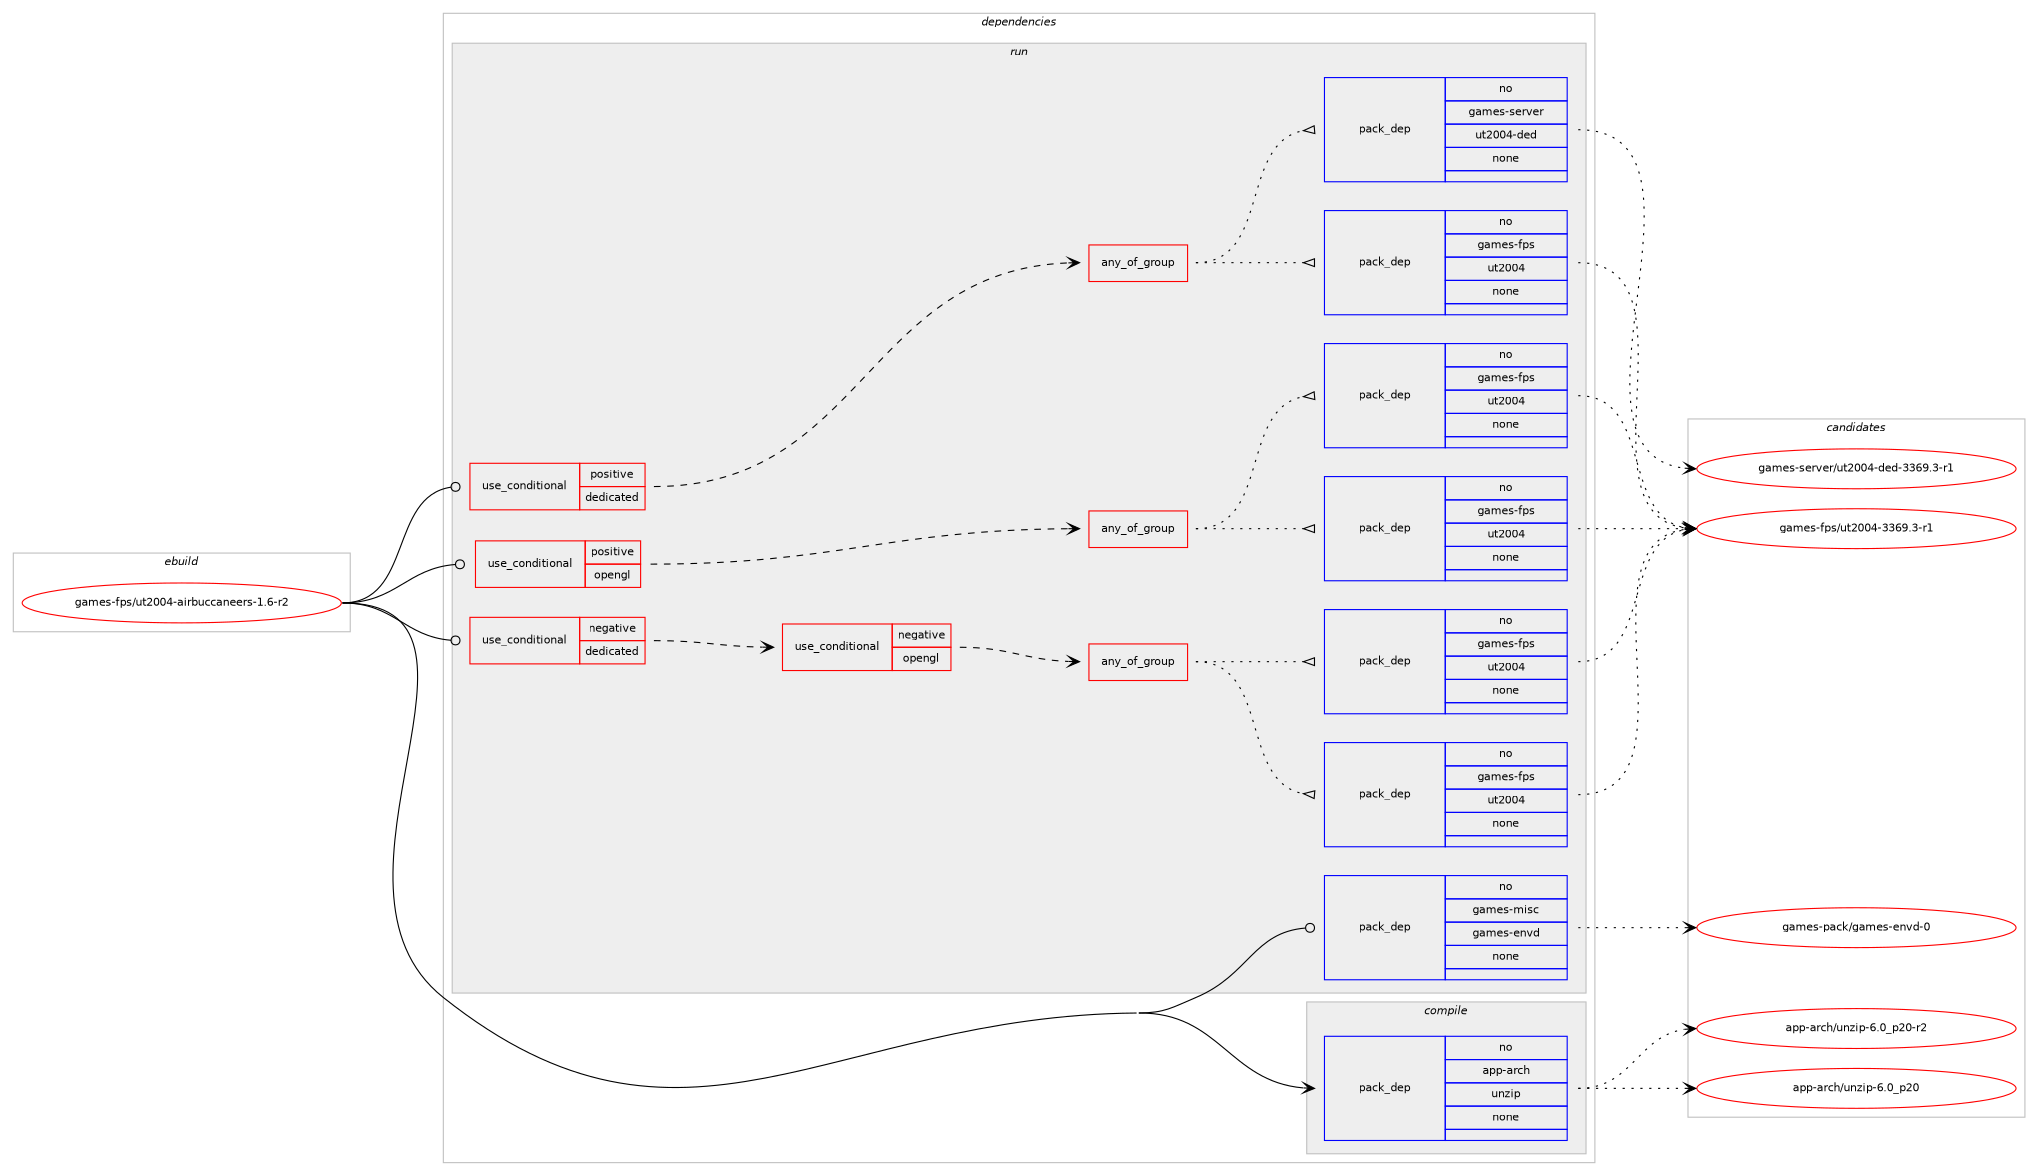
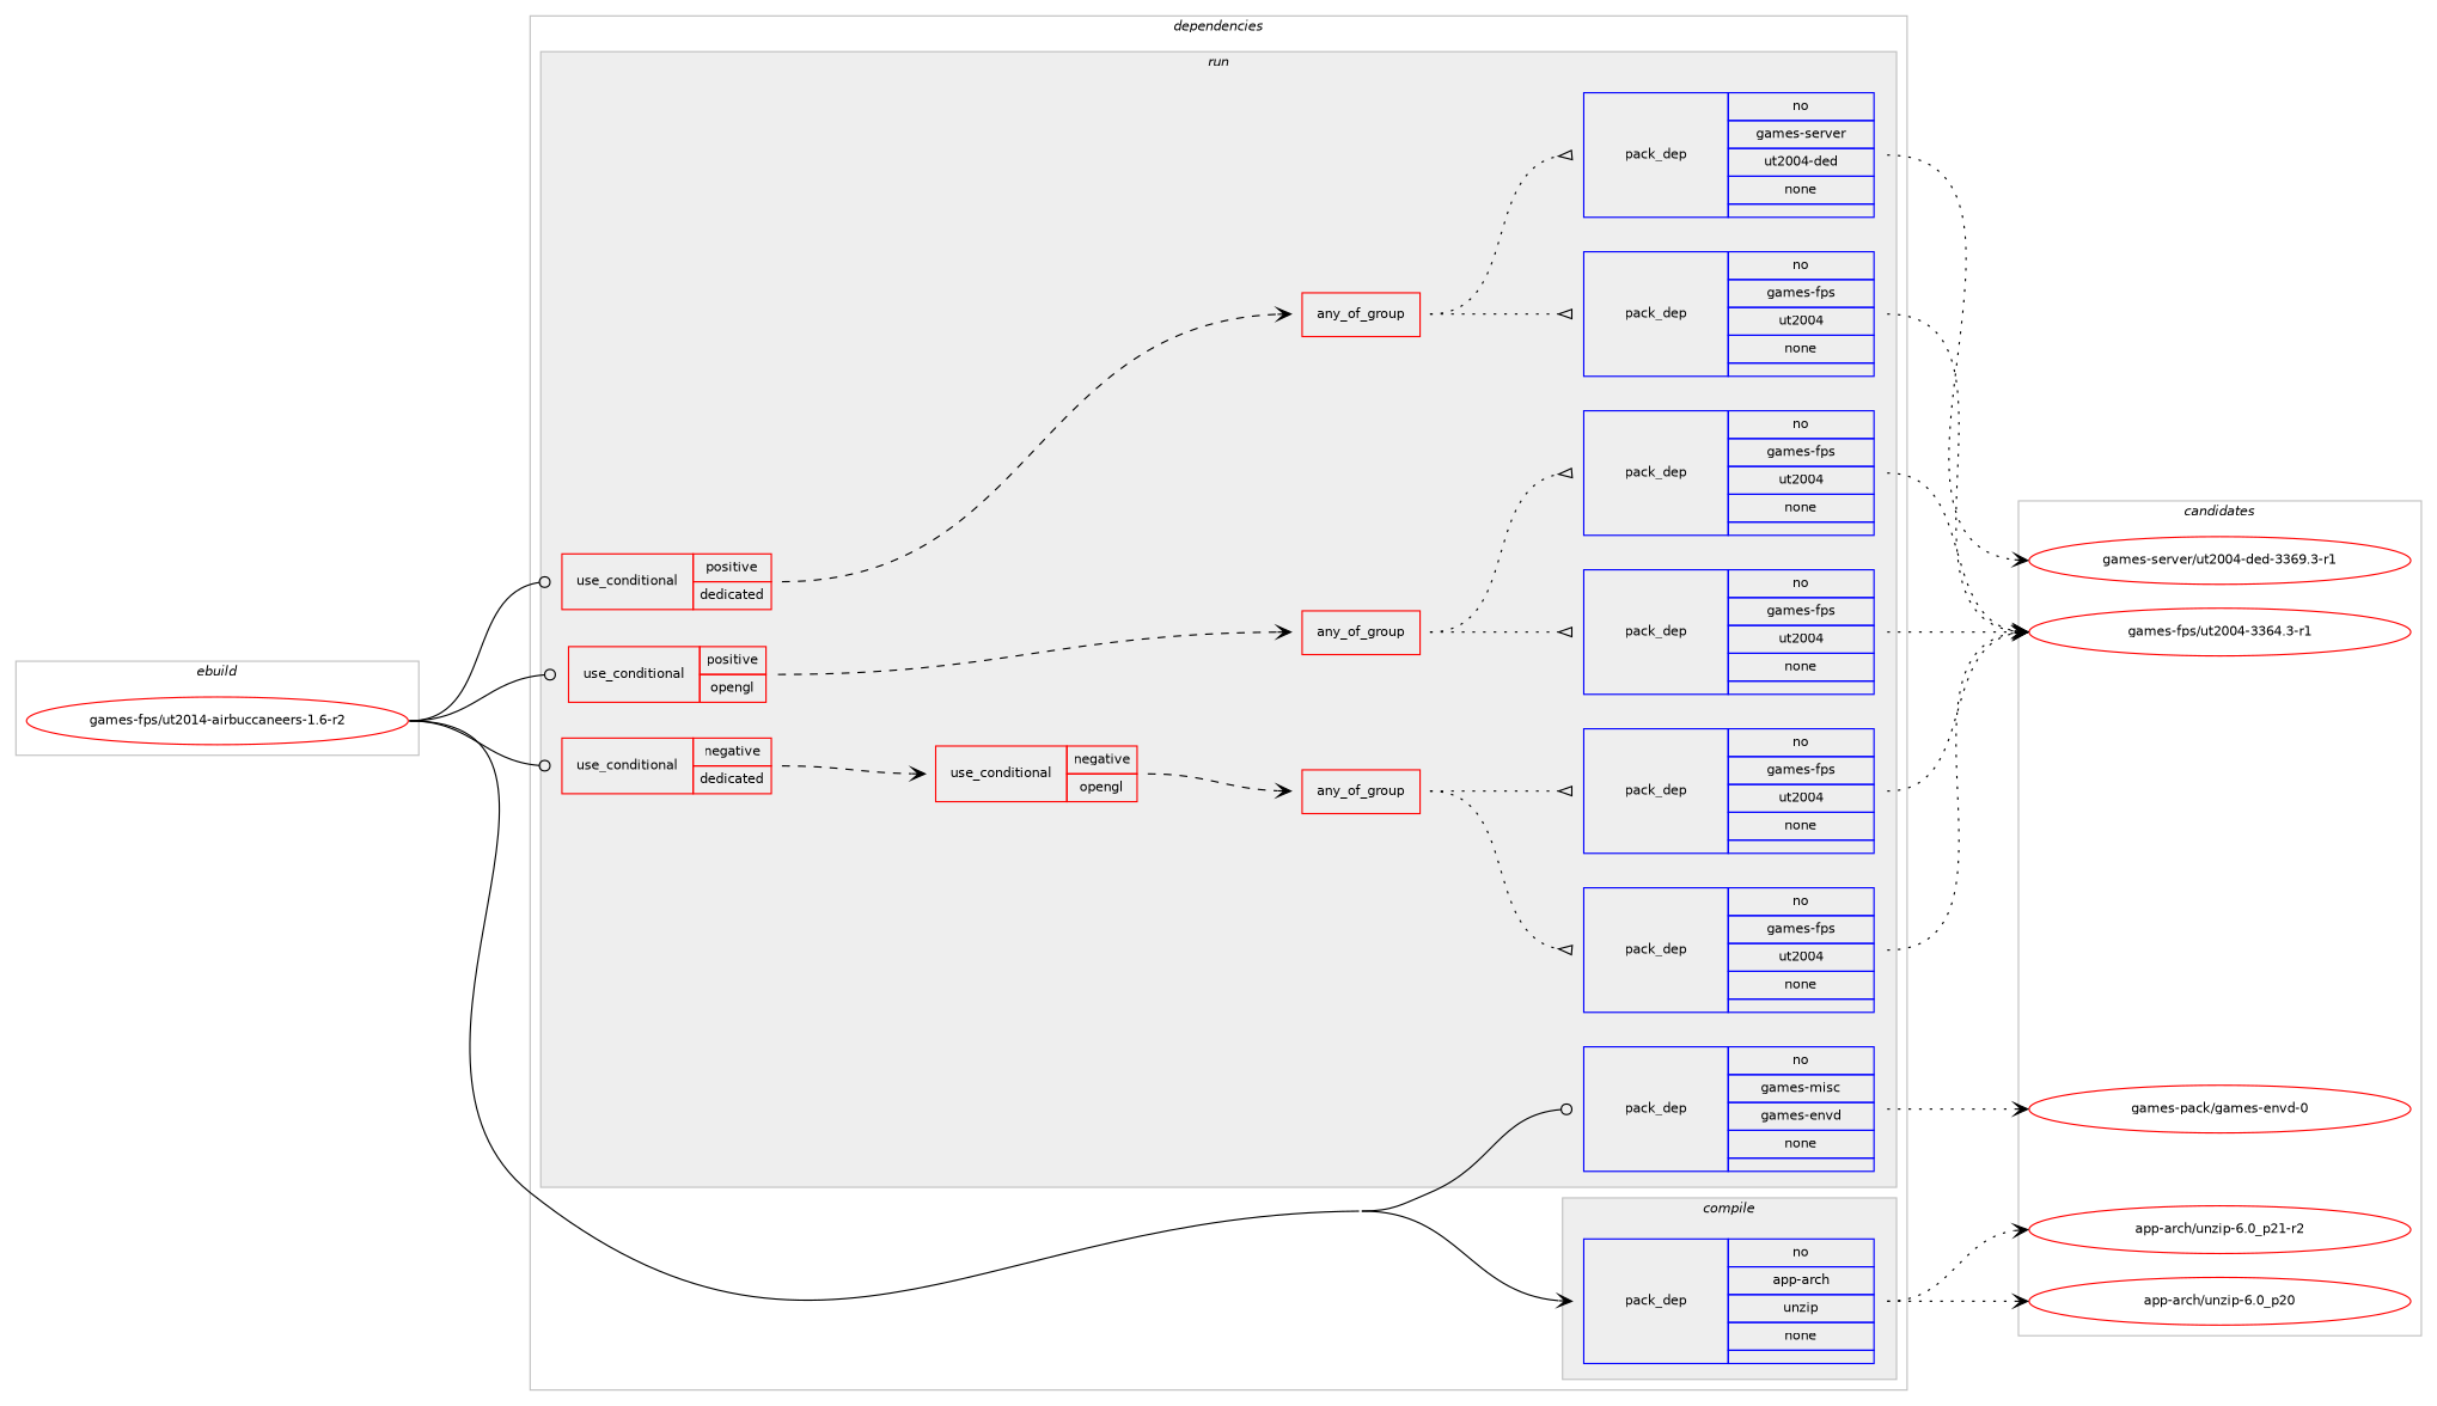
  digraph {
    compound=true
    concentrate=true
    fontname="DejaVu Sans"
    fontsize=10
    newrank=true
    rankdir=LR
    ranksep=1.5
    node [color=red fontname="DejaVu Sans" fontsize=10 shape=none]
    edge [arrowhead=vee fontname="DejaVu Sans" headport=w style=dotted tailport=e weight=20]
-   n1 [label="games-fps/ut2004-airbuccaneers-1.6-r2" width=4 shape=""]
+   n1 [label="games-fps/ut2014-airbuccaneers-1.6-r2" width=4 shape=""]
    n2 [color=blue label=<<TABLE BORDER="0" CELLBORDER="1" CELLSPACING="0" CELLPADDING="4" WIDTH="220"><TR><TD ROWSPAN="6" CELLPADDING="30">pack_dep</TD></TR><TR><TD WIDTH="110">no</TD></TR><TR><TD>app-arch</TD></TR><TR><TD>unzip</TD></TR><TR><TD>none</TD></TR><TR><TD></TD></TR></TABLE>>]
    n3 [color=blue label=<<TABLE BORDER="0" CELLBORDER="1" CELLSPACING="0" CELLPADDING="4" WIDTH="220"><TR><TD ROWSPAN="6" CELLPADDING="30">pack_dep</TD></TR><TR><TD WIDTH="110">no</TD></TR><TR><TD>games-fps</TD></TR><TR><TD>ut2004</TD></TR><TR><TD>none</TD></TR><TR><TD></TD></TR></TABLE>>]
    n4 [color=blue label=<<TABLE BORDER="0" CELLBORDER="1" CELLSPACING="0" CELLPADDING="4" WIDTH="220"><TR><TD ROWSPAN="6" CELLPADDING="30">pack_dep</TD></TR><TR><TD WIDTH="110">no</TD></TR><TR><TD>games-fps</TD></TR><TR><TD>ut2004</TD></TR><TR><TD>none</TD></TR><TR><TD></TD></TR></TABLE>>]
    n5 [label=<<TABLE BORDER="0" CELLBORDER="1" CELLSPACING="0" CELLPADDING="4"><TR><TD CELLPADDING="10">any_of_group</TD></TR></TABLE>>]
    n6 [label=<<TABLE BORDER="0" CELLBORDER="1" CELLSPACING="0" CELLPADDING="4"><TR><TD ROWSPAN="3" CELLPADDING="10">use_conditional</TD></TR><TR><TD>negative</TD></TR><TR><TD>opengl</TD></TR></TABLE>>]
    n7 [label=<<TABLE BORDER="0" CELLBORDER="1" CELLSPACING="0" CELLPADDING="4"><TR><TD ROWSPAN="3" CELLPADDING="10">use_conditional</TD></TR><TR><TD>negative</TD></TR><TR><TD>dedicated</TD></TR></TABLE>>]
    n8 [color=blue label=<<TABLE BORDER="0" CELLBORDER="1" CELLSPACING="0" CELLPADDING="4" WIDTH="220"><TR><TD ROWSPAN="6" CELLPADDING="30">pack_dep</TD></TR><TR><TD WIDTH="110">no</TD></TR><TR><TD>games-server</TD></TR><TR><TD>ut2004-ded</TD></TR><TR><TD>none</TD></TR><TR><TD></TD></TR></TABLE>>]
    n9 [color=blue label=<<TABLE BORDER="0" CELLBORDER="1" CELLSPACING="0" CELLPADDING="4" WIDTH="220"><TR><TD ROWSPAN="6" CELLPADDING="30">pack_dep</TD></TR><TR><TD WIDTH="110">no</TD></TR><TR><TD>games-fps</TD></TR><TR><TD>ut2004</TD></TR><TR><TD>none</TD></TR><TR><TD></TD></TR></TABLE>>]
    n10 [label=<<TABLE BORDER="0" CELLBORDER="1" CELLSPACING="0" CELLPADDING="4"><TR><TD CELLPADDING="10">any_of_group</TD></TR></TABLE>>]
    n11 [label=<<TABLE BORDER="0" CELLBORDER="1" CELLSPACING="0" CELLPADDING="4"><TR><TD ROWSPAN="3" CELLPADDING="10">use_conditional</TD></TR><TR><TD>positive</TD></TR><TR><TD>dedicated</TD></TR></TABLE>>]
    n12 [color=blue label=<<TABLE BORDER="0" CELLBORDER="1" CELLSPACING="0" CELLPADDING="4" WIDTH="220"><TR><TD ROWSPAN="6" CELLPADDING="30">pack_dep</TD></TR><TR><TD WIDTH="110">no</TD></TR><TR><TD>games-fps</TD></TR><TR><TD>ut2004</TD></TR><TR><TD>none</TD></TR><TR><TD></TD></TR></TABLE>>]
    n13 [color=blue label=<<TABLE BORDER="0" CELLBORDER="1" CELLSPACING="0" CELLPADDING="4" WIDTH="220"><TR><TD ROWSPAN="6" CELLPADDING="30">pack_dep</TD></TR><TR><TD WIDTH="110">no</TD></TR><TR><TD>games-fps</TD></TR><TR><TD>ut2004</TD></TR><TR><TD>none</TD></TR><TR><TD></TD></TR></TABLE>>]
    n14 [label=<<TABLE BORDER="0" CELLBORDER="1" CELLSPACING="0" CELLPADDING="4"><TR><TD CELLPADDING="10">any_of_group</TD></TR></TABLE>>]
    n15 [label=<<TABLE BORDER="0" CELLBORDER="1" CELLSPACING="0" CELLPADDING="4"><TR><TD ROWSPAN="3" CELLPADDING="10">use_conditional</TD></TR><TR><TD>positive</TD></TR><TR><TD>opengl</TD></TR></TABLE>>]
    n16 [color=blue label=<<TABLE BORDER="0" CELLBORDER="1" CELLSPACING="0" CELLPADDING="4" WIDTH="220"><TR><TD ROWSPAN="6" CELLPADDING="30">pack_dep</TD></TR><TR><TD WIDTH="110">no</TD></TR><TR><TD>games-misc</TD></TR><TR><TD>games-envd</TD></TR><TR><TD>none</TD></TR><TR><TD></TD></TR></TABLE>>]
    n17 [label="app-arch/unzip-6.0_p20" width=4 shape=""]
-   n18 [label="app-arch/unzip-6.0_p20-r2" width=4 shape=""]
-   n19 [label="games-fps/ut2004-3369.3-r1" width=4 shape=""]
+   n18 [label="app-arch/unzip-6.0_p21-r2" width=4 shape=""]
+   n19 [label="games-fps/ut2004-3364.3-r1" width=4 shape=""]
    n20 [label="games-server/ut2004-ded-3369.3-r1" width=4 shape=""]
    n21 [label="games-pack/games-envd-0" width=4 shape=""]
    subgraph cluster_1 {
      color=gray
      label=<<i>ebuild</i>>
      rank=same
      n1
    }
    subgraph cluster_2 {
      color=gray
      label=<<i>dependencies</i>>
      subgraph cluster_3 {
        color=gray
        fillcolor="#eeeeee"
        label=<<i>compile</i>>
        style=filled
        subgraph sub_4 {
          color=gray
          fillcolor="#eeeeee"
          label=<<i>compile</i>>
          style=filled
          n2
        }
      }
      subgraph cluster_5 {
        color=gray
        fillcolor="#eeeeee"
        label=<<i>compile and run</i>>
        style=filled
      }
      subgraph cluster_6 {
        color=gray
        fillcolor="#eeeeee"
        label=<<i>run</i>>
        style=filled
        subgraph sub_7 {
          color=gray
          fillcolor="#eeeeee"
          label=<<i>run</i>>
          style=filled
          n7
          subgraph sub_8 {
            color=gray
            fillcolor="#eeeeee"
            label=<<i>run</i>>
            style=filled
            n6
            subgraph sub_9 {
              color=gray
              fillcolor="#eeeeee"
              label=<<i>run</i>>
              style=filled
              n5
              subgraph sub_10 {
                color=gray
                fillcolor="#eeeeee"
                label=<<i>run</i>>
                style=filled
                n3
              }
              subgraph sub_11 {
                color=gray
                fillcolor="#eeeeee"
                label=<<i>run</i>>
                style=filled
                n4
              }
            }
          }
        }
        subgraph sub_12 {
          color=gray
          fillcolor="#eeeeee"
          label=<<i>run</i>>
          style=filled
          n11
          subgraph sub_13 {
            color=gray
            fillcolor="#eeeeee"
            label=<<i>run</i>>
            style=filled
            n10
            subgraph sub_14 {
              color=gray
              fillcolor="#eeeeee"
              label=<<i>run</i>>
              style=filled
              n8
            }
            subgraph sub_15 {
              color=gray
              fillcolor="#eeeeee"
              label=<<i>run</i>>
              style=filled
              n9
            }
          }
        }
        subgraph sub_16 {
          color=gray
          fillcolor="#eeeeee"
          label=<<i>run</i>>
          style=filled
          n15
          subgraph sub_17 {
            color=gray
            fillcolor="#eeeeee"
            label=<<i>run</i>>
            style=filled
            n14
            subgraph sub_18 {
              color=gray
              fillcolor="#eeeeee"
              label=<<i>run</i>>
              style=filled
              n12
            }
            subgraph sub_19 {
              color=gray
              fillcolor="#eeeeee"
              label=<<i>run</i>>
              style=filled
              n13
            }
          }
        }
        subgraph sub_20 {
          color=gray
          fillcolor="#eeeeee"
          label=<<i>run</i>>
          style=filled
          n16
        }
      }
    }
    subgraph cluster_21 {
      color=gray
      label=<<i>candidates</i>>
      rank=same
      subgraph sub_22 {
        color=black
        label=<<i>candidates</i>>
        nodesep=1
        rank=same
        n17
        n18
      }
      subgraph sub_23 {
        color=black
        label=<<i>candidates</i>>
        nodesep=1
        rank=same
        n19
      }
      subgraph sub_24 {
        color=black
        label=<<i>candidates</i>>
        nodesep=1
        rank=same
        n19
      }
      subgraph sub_25 {
        color=black
        label=<<i>candidates</i>>
        nodesep=1
        rank=same
        n20
      }
      subgraph sub_26 {
        color=black
        label=<<i>candidates</i>>
        nodesep=1
        rank=same
        n19
      }
      subgraph sub_27 {
        color=black
        label=<<i>candidates</i>>
        nodesep=1
        rank=same
        n19
      }
      subgraph sub_28 {
        color=black
        label=<<i>candidates</i>>
        nodesep=1
        rank=same
        n19
      }
      subgraph sub_29 {
        color=black
        label=<<i>candidates</i>>
        nodesep=1
        rank=same
        n21
      }
    }
    n1 -> n2 [style=solid]
    n1 -> n7 [arrowhead=odot style=solid]
    n1 -> n11 [arrowhead=odot style=solid]
    n1 -> n15 [arrowhead=odot style=solid]
    n1 -> n16 [arrowhead=odot style=solid]
    n2 -> n17 [weight=100]
    n2 -> n18 [weight=100]
    n3 -> n19 [weight=100]
    n4 -> n19 [weight=100]
    n5 -> n3 [arrowhead=oinv]
    n5 -> n4 [arrowhead=oinv]
    n6 -> n5 [style=dashed]
    n7 -> n6 [style=dashed]
    n8 -> n20 [weight=100]
    n9 -> n19 [weight=100]
    n10 -> n8 [arrowhead=oinv]
    n10 -> n9 [arrowhead=oinv]
    n11 -> n10 [style=dashed]
    n12 -> n19 [weight=100]
    n13 -> n19 [weight=100]
    n14 -> n12 [arrowhead=oinv]
    n14 -> n13 [arrowhead=oinv]
    n15 -> n14 [style=dashed]
    n16 -> n21 [weight=100]
  }
